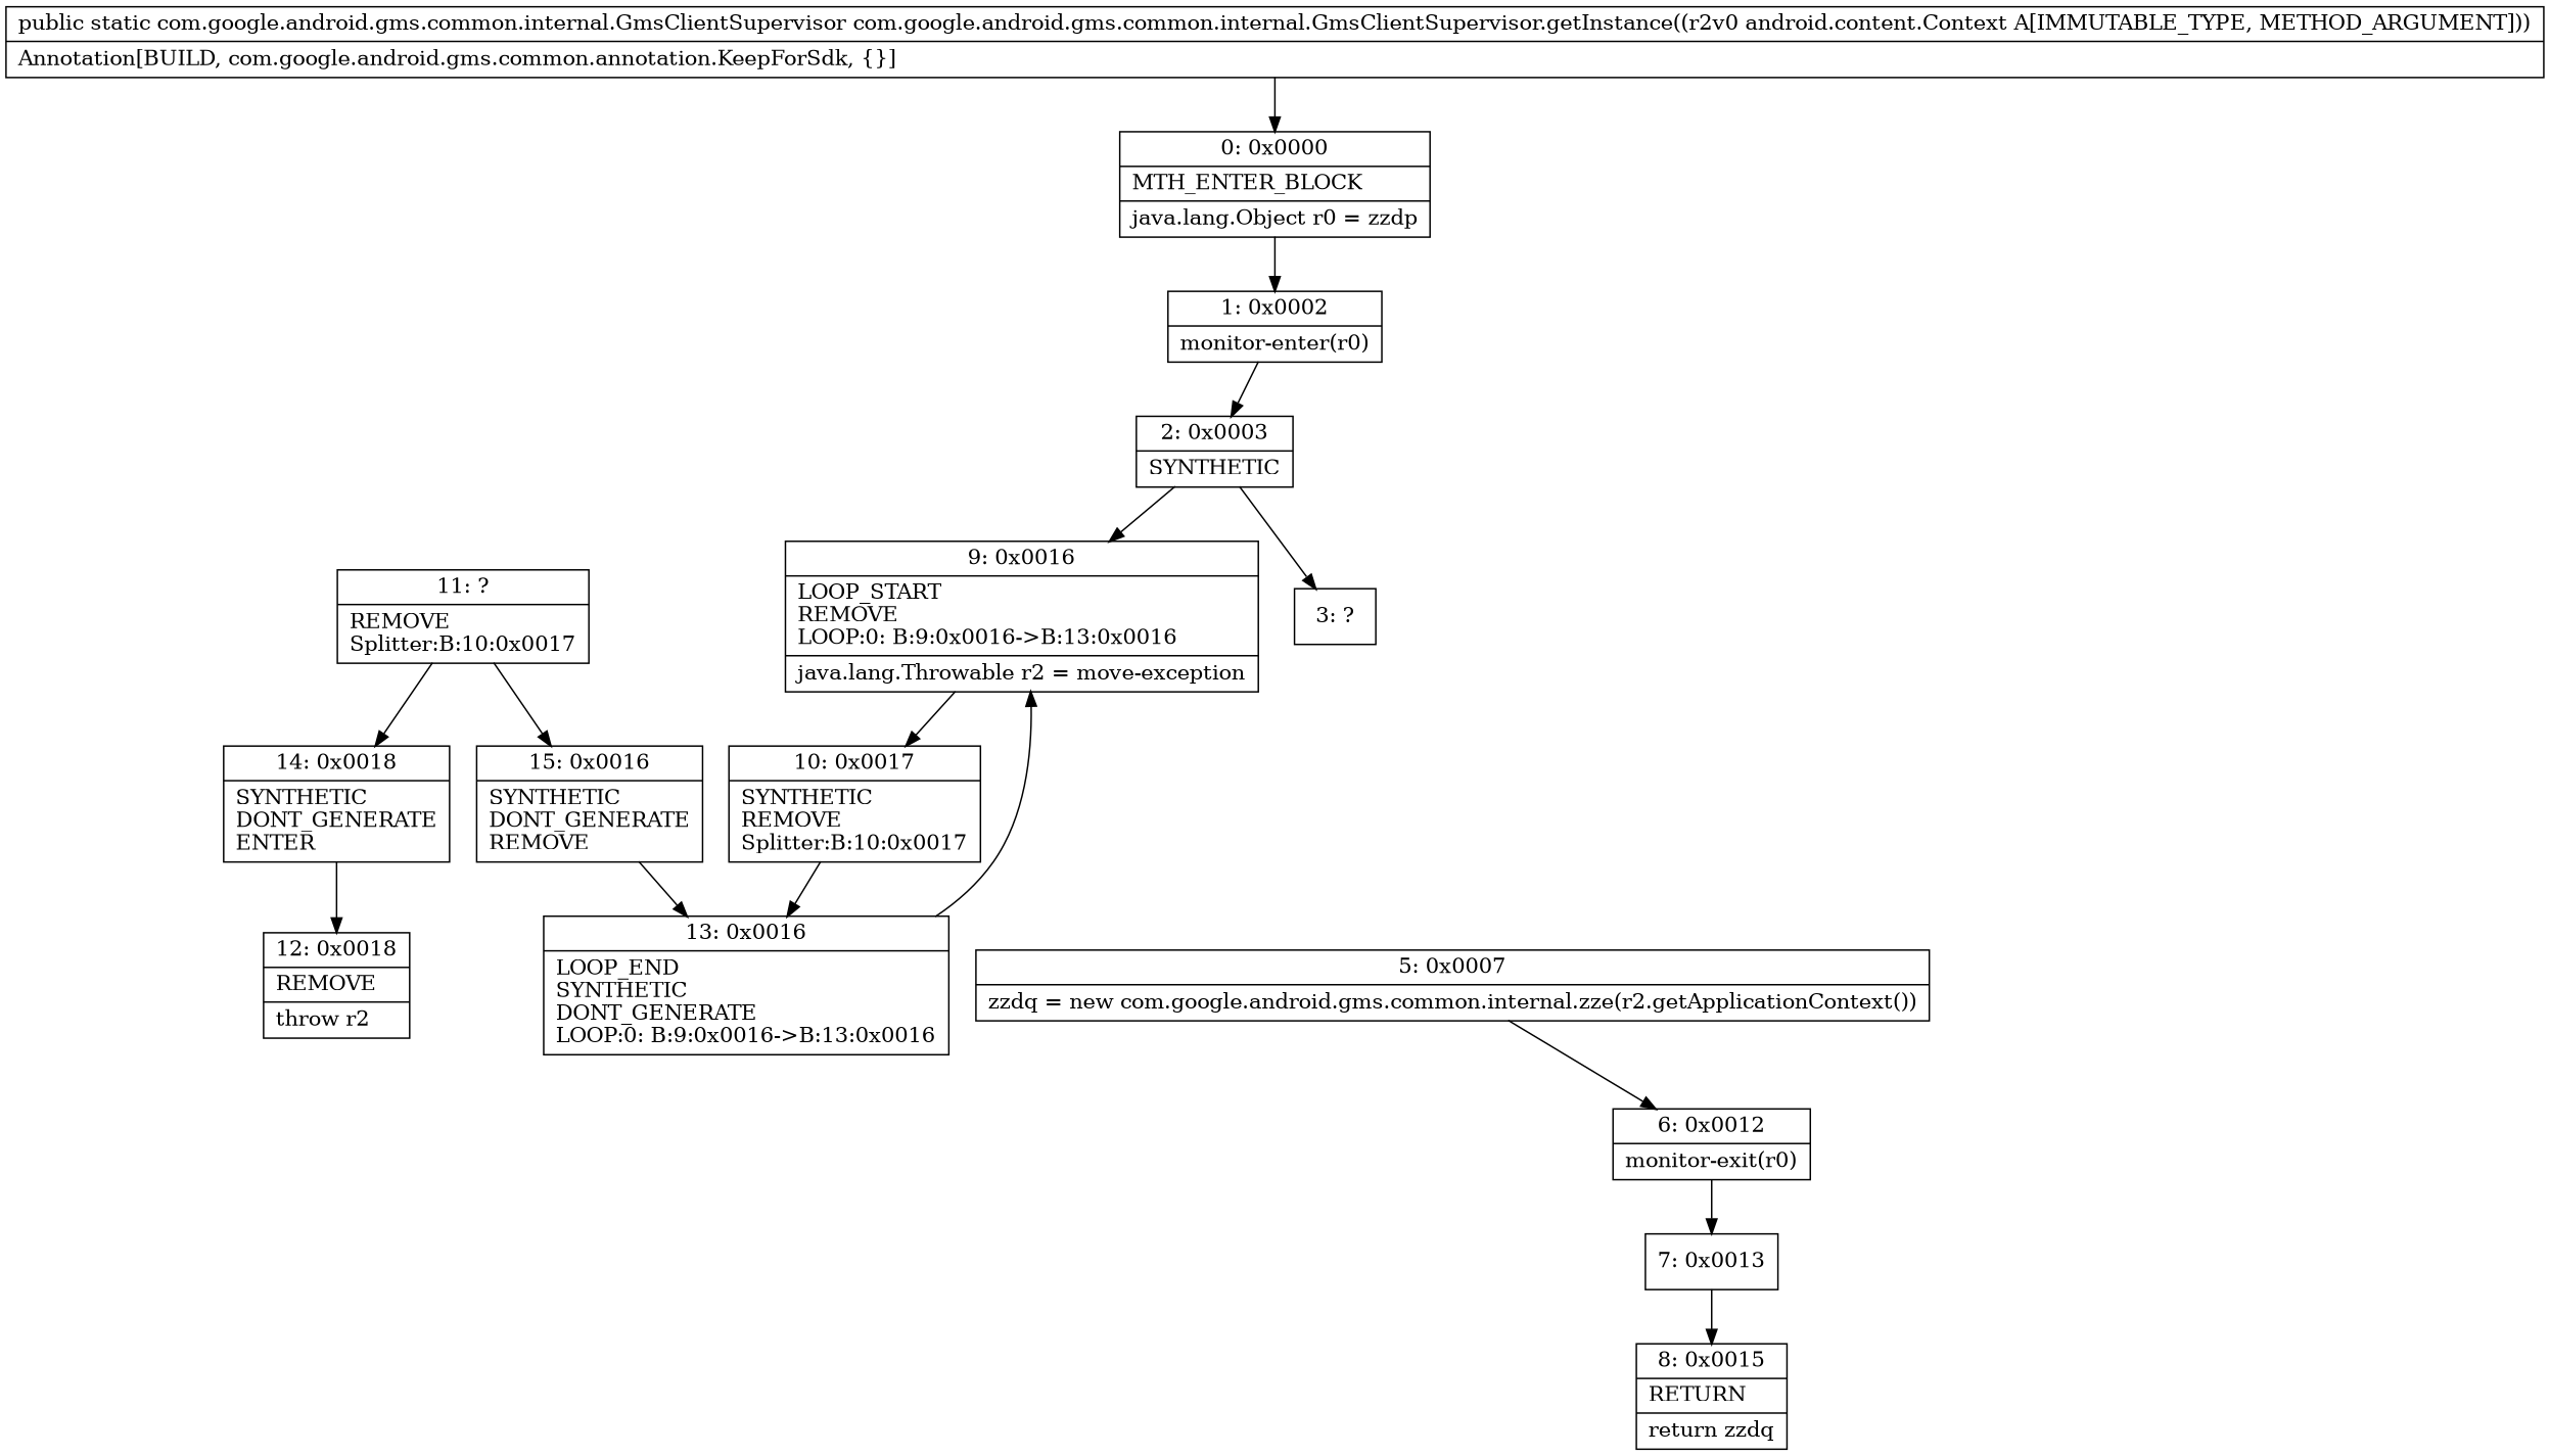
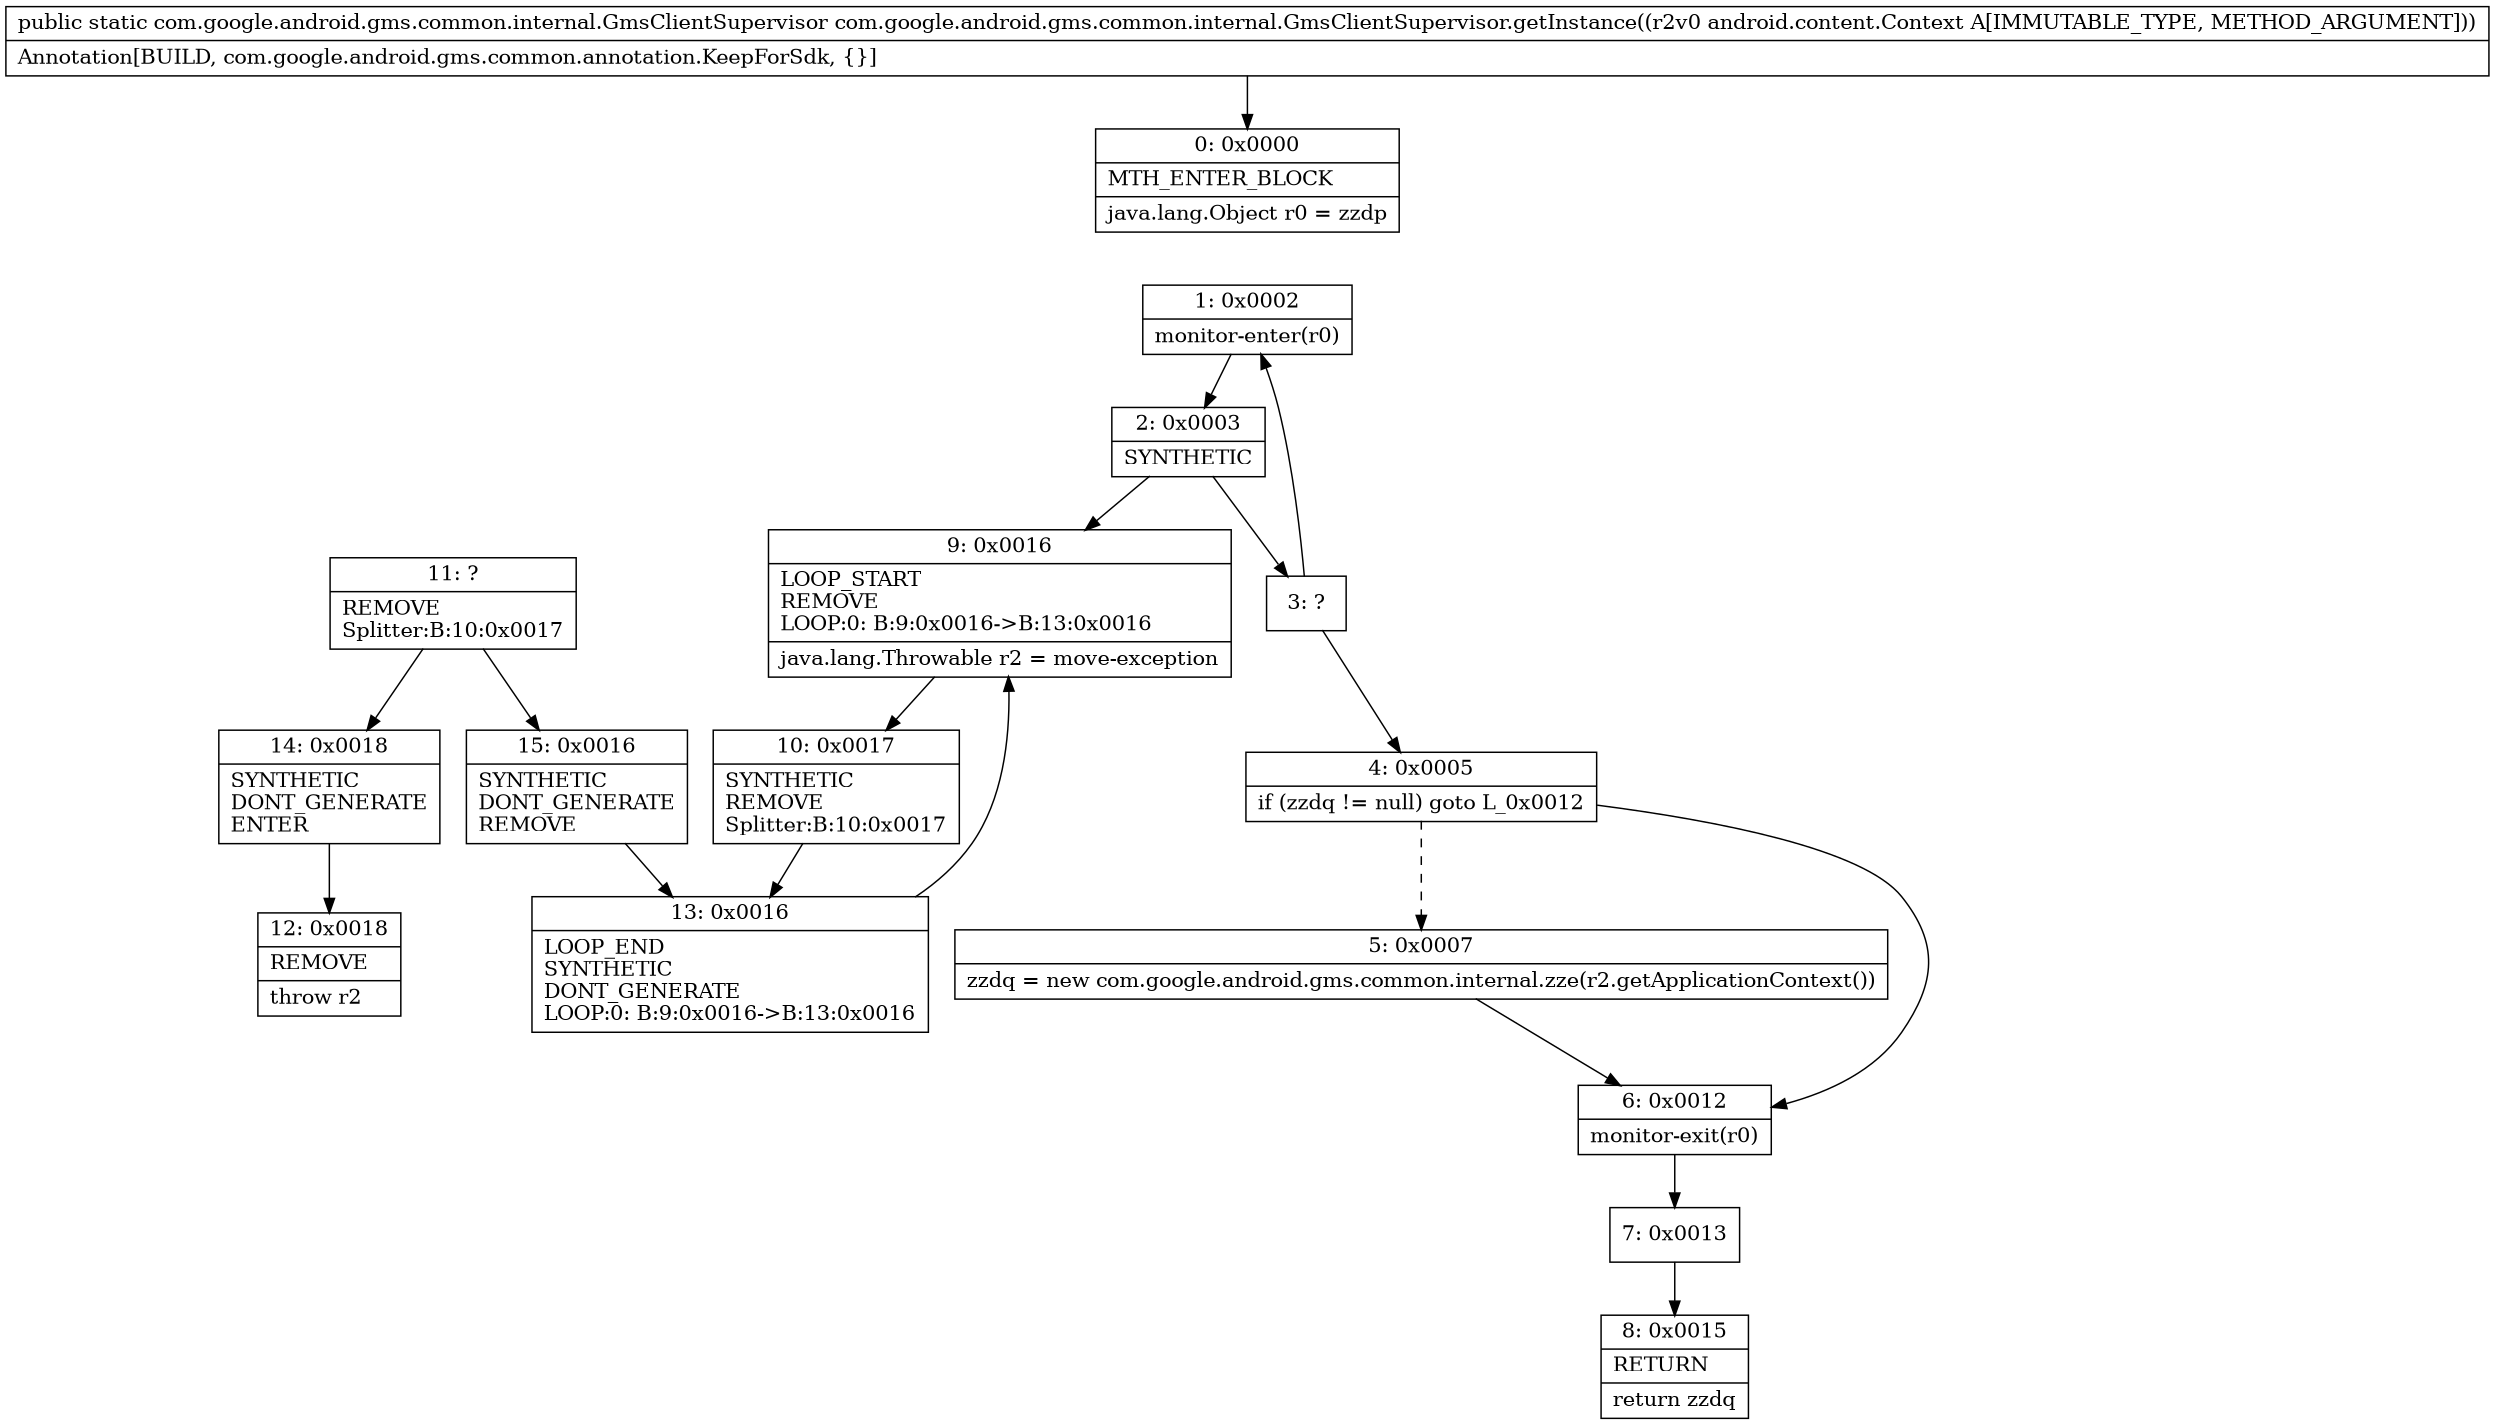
  digraph {
    node [shape=record]
    n1 [label="{0\:\ 0x0000|MTH_ENTER_BLOCK\l|java.lang.Object r0 = zzdp\l}"]
    n2 [label="{1\:\ 0x0002|monitor\-enter(r0)\l}"]
    n3 [label="{2\:\ 0x0003|SYNTHETIC\l}"]
    n4 [label="{3\:\ ?}"]
    n5 [label="{9\:\ 0x0016|LOOP_START\lREMOVE\lLOOP:0: B:9:0x0016\-\>B:13:0x0016\l|java.lang.Throwable r2 = move\-exception\l}"]
+   n6 [label="{4\:\ 0x0005|if (zzdq != null) goto L_0x0012\l}"]
    n7 [label="{10\:\ 0x0017|SYNTHETIC\lREMOVE\lSplitter:B:10:0x0017\l}"]
    n8 [label="{5\:\ 0x0007|zzdq = new com.google.android.gms.common.internal.zze(r2.getApplicationContext())\l}"]
    n9 [label="{6\:\ 0x0012|monitor\-exit(r0)\l}"]
    n10 [label="{7\:\ 0x0013}"]
    n11 [label="{8\:\ 0x0015|RETURN\l|return zzdq\l}"]
    n12 [label="{13\:\ 0x0016|LOOP_END\lSYNTHETIC\lDONT_GENERATE\lLOOP:0: B:9:0x0016\-\>B:13:0x0016\l}"]
    n13 [label="{11\:\ ?|REMOVE\lSplitter:B:10:0x0017\l}"]
    n14 [label="{14\:\ 0x0018|SYNTHETIC\lDONT_GENERATE\lENTER\l}"]
    n15 [label="{15\:\ 0x0016|SYNTHETIC\lDONT_GENERATE\lREMOVE\l}"]
    n16 [label="{12\:\ 0x0018|REMOVE\l|throw r2\l}"]
    n17 [label="{public static com.google.android.gms.common.internal.GmsClientSupervisor com.google.android.gms.common.internal.GmsClientSupervisor.getInstance((r2v0 android.content.Context A[IMMUTABLE_TYPE, METHOD_ARGUMENT]))  | Annotation[BUILD, com.google.android.gms.common.annotation.KeepForSdk, \{\}]\l}"]
-   n1 -> n2
+   n4 -> n2
    n2 -> n3
    n3 -> n4
    n3 -> n5
+   n4 -> n6
    n5 -> n7
+   n6 -> n8 [style=dashed]
+   n6 -> n9
    n7 -> n12
    n8 -> n9
    n9 -> n10
    n10 -> n11
    n12 -> n5
    n13 -> n14
    n13 -> n15
    n14 -> n16
    n15 -> n12
    n17 -> n1
  }
